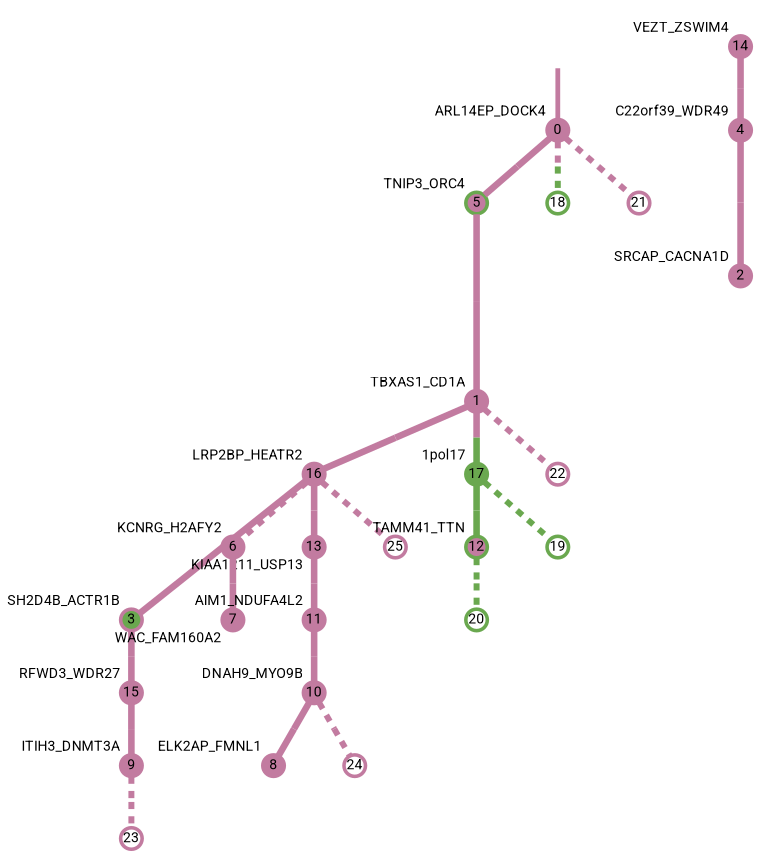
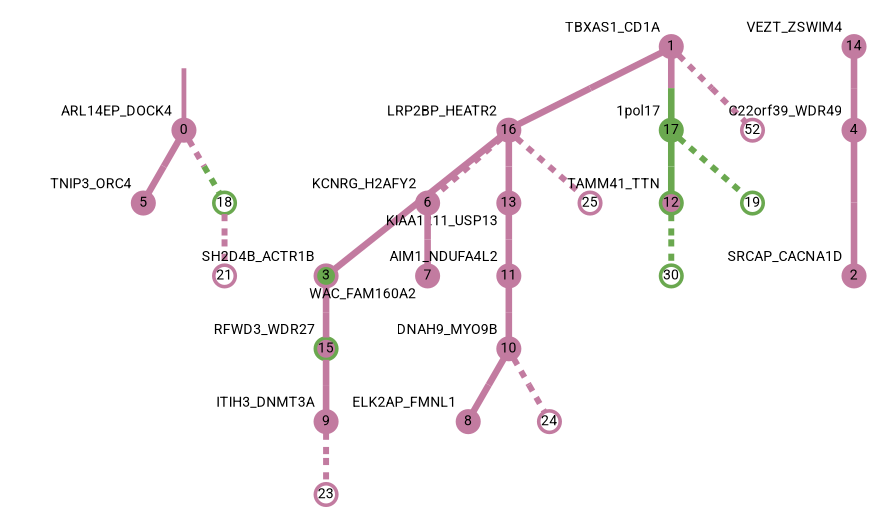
  strict digraph {
    fontname=Roboto
    forcelabels=true
    nodesep=0.7
    rankdir=TB
    ranksep=0.6
    splines=false
    node [color="#c27ba0ff" fillcolor="#c27ba0ff" fixedsize=true fontname=Roboto fontsize="12pt" penwidth=3 shape=circle style=filled]
    edge [arrowsize=0 color="#c27ba0ff;0.5:#c27ba0ff" fontname=Roboto minlen=1.042016863822937 penwidth=5.5 style=solid]
    0 [height=0.25 xlabel=ARL14EP_DOCK4]
-   5 [color="#6aa84fff" height=0.25 xlabel=TNIP3_ORC4]
+   5 [height=0.25 xlabel=TNIP3_ORC4]
    18 [color="#6aa84fff" fillcolor="#6aa84fff" height=0.25 style=solid]
    21 [height=0.25 style=solid]
    1 [height=0.25 xlabel=TBXAS1_CD1A]
    16 [height=0.25 xlabel=LRP2BP_HEATR2]
    17 [color="#6aa84fff" fillcolor="#6aa84fff" height=0.25 xlabel="1pol17"]
-   22 [height=0.25 style=solid]
+   22 [height=0.25 style=solid label=52]
    3 [fillcolor="#6aa84fff" height=0.25 xlabel=SH2D4B_ACTR1B]
    6 [height=0.25 xlabel=KCNRG_H2AFY2]
    13 [height=0.25 xlabel=KIAA1211_USP13]
    25 [height=0.25 style=solid]
    12 [color="#6aa84fff" height=0.25 xlabel=TAMM41_TTN]
    19 [color="#6aa84fff" fillcolor="#6aa84fff" height=0.25 style=solid]
-   15 [height=0.25 xlabel=RFWD3_WDR27]
+   15 [color="#6aa84fff" height=0.25 xlabel=RFWD3_WDR27]
    7 [height=0.25 xlabel=WAC_FAM160A2]
    11 [height=0.25 xlabel=AIM1_NDUFA4L2]
-   20 [color="#6aa84fff" fillcolor="#6aa84fff" height=0.25 style=solid]
+   20 [color="#6aa84fff" fillcolor="#6aa84fff" height=0.25 style=solid label=30]
    9 [height=0.25 xlabel=ITIH3_DNMT3A]
    23 [height=0.25 style=solid]
    4 [height=0.25 xlabel=C22orf39_WDR49]
    2 [height=0.25 xlabel=SRCAP_CACNA1D]
    10 [height=0.25 xlabel=DNAH9_MYO9B]
    8 [height=0.25 xlabel=ELK2AP_FMNL1]
    24 [height=0.25 style=solid]
    14 [height=0.25 xlabel=VEZT_ZSWIM4]
    normal [style=invis xlabel=ARL14EP_DOCK4 color="" fillcolor="" fixedsize="" fontsize="" shape=""]
    0 -> 5 [minlen=1.2521008253097534]
    0 -> 18 [color="#c27ba0ff;0.5:#6aa84fff" penwidth=5 style=dashed]
-   0 -> 21 [penwidth=5 style=dashed]
-   5 -> 1 [minlen=3.0]
+   18 -> 21 [penwidth=5 style=dashed]
    1 -> 16 [minlen=1.0840336084365845]
    1 -> 17 [color="#c27ba0ff;0.5:#6aa84fff"]
    1 -> 22 [penwidth=5 style=dashed]
    16 -> 3 [minlen=2.1596639156341553]
    16 -> 6 [minlen=1.2521008253097534 style=dashed]
    16 -> 13 [minlen=1.1008403301239014]
    16 -> 25 [penwidth=5 style=dashed]
    17 -> 12 [color="#6aa84fff;0.5:#6aa84fff" minlen=1.1344537734985352]
    17 -> 19 [color="#6aa84fff;0.5:#6aa84fff" penwidth=5 style=dashed]
    3 -> 15 [minlen=1.0840336084365845]
    6 -> 7 [minlen=1.2521008253097534]
    13 -> 11 [minlen=1.151260495185852]
    12 -> 20 [color="#6aa84fff;0.5:#6aa84fff" penwidth=5 style=dashed]
    15 -> 9 [minlen=1.1848739385604858]
    11 -> 10 [minlen=1.168067216873169]
    9 -> 23 [penwidth=5 style=dashed]
    4 -> 2 [minlen=2.226890802383423]
    10 -> 8 [minlen=1.2184873819351196]
    10 -> 24 [penwidth=5 style=dashed]
    14 -> 4 [minlen=1.3529411554336548]
    normal -> 0 [color="#c27ba0ff" penwidth=4 minlen=""]
  }
